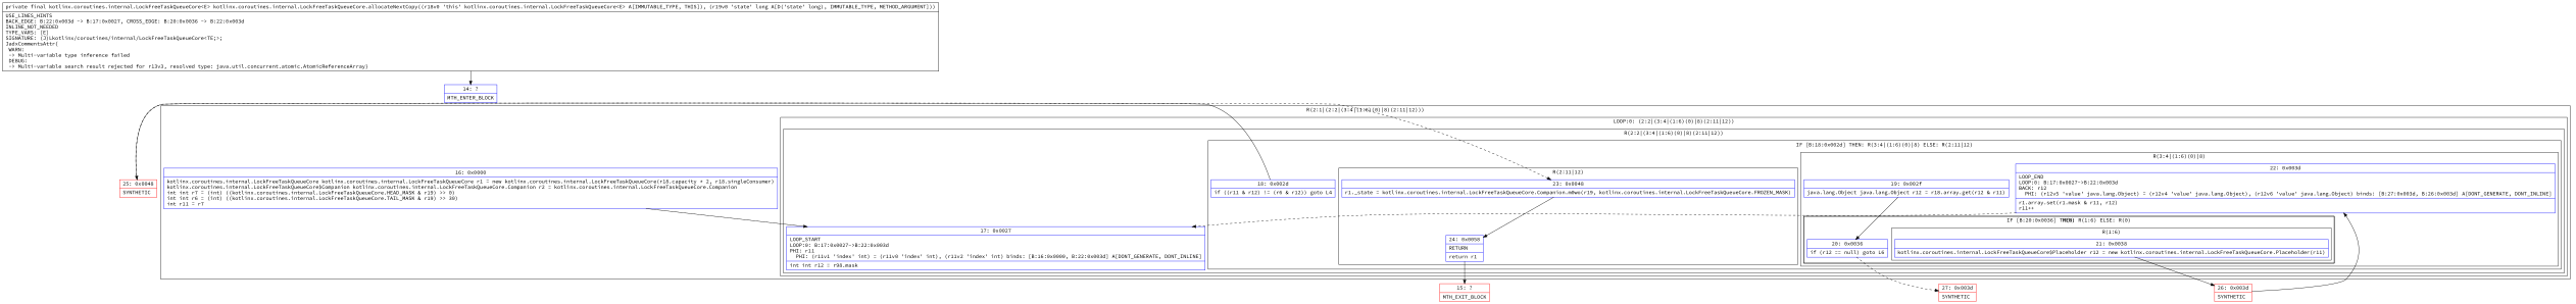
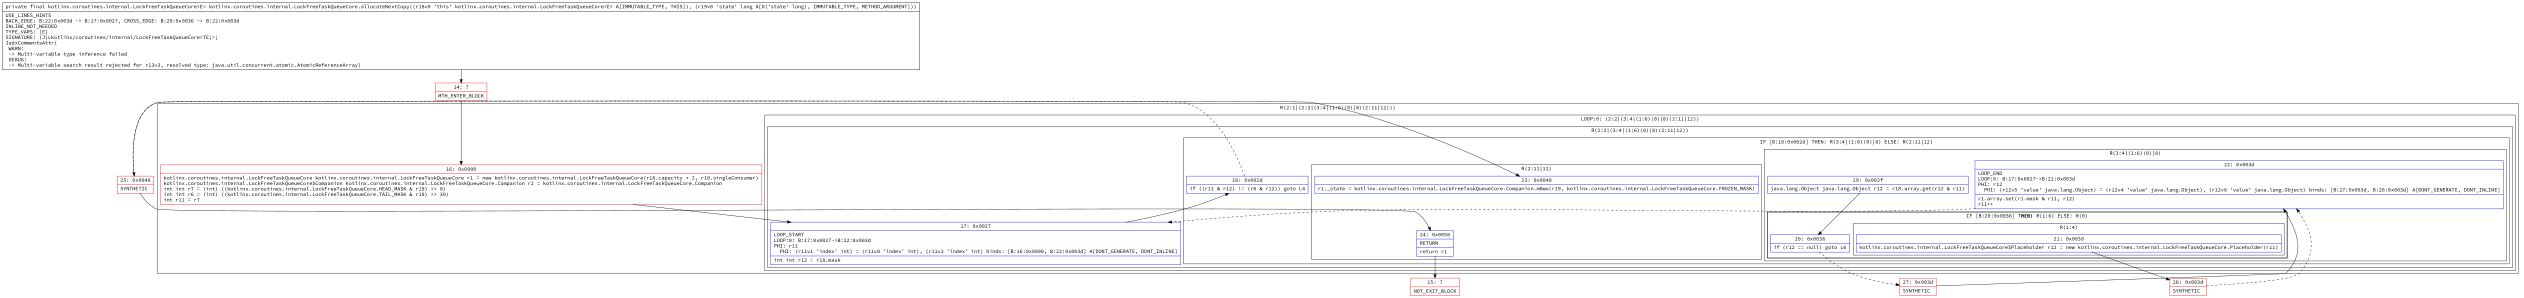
  digraph {
    fontname="Source Code Pro"
    node [color=blue fontname="Source Code Pro" shape=record]
    edge [fontname="Source Code Pro"]
    n1 [label="{21\:\ 0x0038|kotlinx.coroutines.internal.LockFreeTaskQueueCore$Placeholder r12 = new kotlinx.coroutines.internal.LockFreeTaskQueueCore.Placeholder(r11)\l}"]
    n2 [label="{20\:\ 0x0036|if (r12 == null) goto L6\l}"]
    n3 [label="{19\:\ 0x002f|java.lang.Object java.lang.Object r12 = r18.array.get(r12 & r11)\l}"]
-   n4 [label="{22\:\ 0x003d|LOOP_END\lLOOP:0: B:17:0x0027\-\>B:22:0x003d\lBACK: r12 \l  PHI: (r12v5 'value' java.lang.Object) = (r12v4 'value' java.lang.Object), (r12v6 'value' java.lang.Object) binds: [B:27:0x003d, B:26:0x003d] A[DONT_GENERATE, DONT_INLINE]\l|r1.array.set(r1.mask & r11, r12)\lr11++\l}"]
+   n4 [label="{22\:\ 0x003d|LOOP_END\lLOOP:0: B:17:0x0027\-\>B:22:0x003d\lPHI: r12 \l  PHI: (r12v5 'value' java.lang.Object) = (r12v4 'value' java.lang.Object), (r12v6 'value' java.lang.Object) binds: [B:27:0x003d, B:26:0x003d] A[DONT_GENERATE, DONT_INLINE]\l|r1.array.set(r1.mask & r11, r12)\lr11++\l}"]
    n5 [label="{23\:\ 0x0048|r1._state = kotlinx.coroutines.internal.LockFreeTaskQueueCore.Companion.m0wo(r19, kotlinx.coroutines.internal.LockFreeTaskQueueCore.FROZEN_MASK)\l}"]
    n6 [label="{24\:\ 0x0058|RETURN\l|return r1\l}"]
    n7 [label="{18\:\ 0x002d|if ((r11 & r12) != (r6 & r12)) goto L4\l}"]
-   n8 [label="{17\:\ 0x0027|LOOP_START\lLOOP:0: B:17:0x0027\-\>B:22:0x003d\lPHI: r11 \l  PHI: (r11v1 'index' int) = (r11v0 'index' int), (r11v2 'index' int) binds: [B:16:0x0000, B:22:0x003d] A[DONT_GENERATE, DONT_INLINE]\l|int int r12 = r98.mask\l}"]
-   n9 [label="{16\:\ 0x0000|kotlinx.coroutines.internal.LockFreeTaskQueueCore kotlinx.coroutines.internal.LockFreeTaskQueueCore r1 = new kotlinx.coroutines.internal.LockFreeTaskQueueCore(r18.capacity * 2, r18.singleConsumer)\lkotlinx.coroutines.internal.LockFreeTaskQueueCore$Companion kotlinx.coroutines.internal.LockFreeTaskQueueCore.Companion r2 = kotlinx.coroutines.internal.LockFreeTaskQueueCore.Companion\lint int r7 = (int) ((kotlinx.coroutines.internal.LockFreeTaskQueueCore.HEAD_MASK & r19) \>\> 0)\lint int r6 = (int) ((kotlinx.coroutines.internal.LockFreeTaskQueueCore.TAIL_MASK & r19) \>\> 30)\lint r11 = r7\l}"]
+   n8 [label="{17\:\ 0x0027|LOOP_START\lLOOP:0: B:17:0x0027\-\>B:22:0x003d\lPHI: r11 \l  PHI: (r11v1 'index' int) = (r11v0 'index' int), (r11v2 'index' int) binds: [B:16:0x0000, B:22:0x003d] A[DONT_GENERATE, DONT_INLINE]\l|int int r12 = r18.mask\l}"]
+   n9 [color=red label="{16\:\ 0x0000|kotlinx.coroutines.internal.LockFreeTaskQueueCore kotlinx.coroutines.internal.LockFreeTaskQueueCore r1 = new kotlinx.coroutines.internal.LockFreeTaskQueueCore(r18.capacity * 2, r18.singleConsumer)\lkotlinx.coroutines.internal.LockFreeTaskQueueCore$Companion kotlinx.coroutines.internal.LockFreeTaskQueueCore.Companion r2 = kotlinx.coroutines.internal.LockFreeTaskQueueCore.Companion\lint int r7 = (int) ((kotlinx.coroutines.internal.LockFreeTaskQueueCore.HEAD_MASK & r19) \>\> 0)\lint int r6 = (int) ((kotlinx.coroutines.internal.LockFreeTaskQueueCore.TAIL_MASK & r19) \>\> 30)\lint r11 = r7\l}"]
    n10 [color=red label="{26\:\ 0x003d|SYNTHETIC\l}"]
    n11 [color=red label="{27\:\ 0x003d|SYNTHETIC\l}"]
-   n12 [color=red label="{15\:\ ?|MTH_EXIT_BLOCK\l}"]
+   n12 [color=red label="{15\:\ ?|NOT_EXIT_BLOCK\l}"]
    n13 [color=red label="{25\:\ 0x0048|SYNTHETIC\l}"]
-   n14 [label="{14\:\ ?|MTH_ENTER_BLOCK\l}"]
+   n14 [color=red label="{14\:\ ?|MTH_ENTER_BLOCK\l}"]
    n15 [label="{private final kotlinx.coroutines.internal.LockFreeTaskQueueCore\<E\> kotlinx.coroutines.internal.LockFreeTaskQueueCore.allocateNextCopy((r18v0 'this' kotlinx.coroutines.internal.LockFreeTaskQueueCore\<E\> A[IMMUTABLE_TYPE, THIS]), (r19v0 'state' long A[D('state' long), IMMUTABLE_TYPE, METHOD_ARGUMENT]))  | USE_LINES_HINTS\lBACK_EDGE: B:22:0x003d \-\> B:17:0x0027, CROSS_EDGE: B:20:0x0036 \-\> B:22:0x003d\lINLINE_NOT_NEEDED\lTYPE_VARS: [E]\lSIGNATURE: (J)Lkotlinx\/coroutines\/internal\/LockFreeTaskQueueCore\<TE;\>;\lJadxCommentsAttr\{\l WARN: \l \-\> Multi\-variable type inference failed\l DEBUG: \l \-\> Multi\-variable search result rejected for r13v3, resolved type: java.util.concurrent.atomic.AtomicReferenceArray\}\l}" color=""]
    subgraph cluster_1 {
      label="R(2:1|(2:2|(3:4|(1:6)(0)|8)(2:11|12)))"
      n9
      subgraph cluster_2 {
        label="LOOP:0: (2:2|(3:4|(1:6)(0)|8)(2:11|12))"
        subgraph cluster_3 {
          label="R(2:2|(3:4|(1:6)(0)|8)(2:11|12))"
          n8
          subgraph cluster_4 {
            label="IF [B:18:0x002d] THEN: R(3:4|(1:6)(0)|8) ELSE: R(2:11|12)"
            n7
            subgraph cluster_5 {
              label="R(3:4|(1:6)(0)|8)"
              n3
              n4
              subgraph cluster_6 {
                label="IF [B:20:0x0036] THEN: R(1:6) ELSE: R(0)"
                n2
                subgraph cluster_7 {
-                 label="R(1:6)"
+                 label="R(1:4)"
                  n1
                }
                subgraph cluster_8 {
                  label="R(0)"
                }
              }
            }
            subgraph cluster_9 {
              label="R(2:11|12)"
              n5
              n6
            }
          }
        }
      }
    }
    n1 -> n10
    n2 -> n11 [style=dashed]
    n3 -> n2
    n4 -> n8 [style=dashed]
-   n5 -> n6
+   n13 -> n6
    n6 -> n12
-   n7 -> n13 [style=solid]
+   n7 -> n13 [style=dashed]
+   n8 -> n7
    n9 -> n8
-   n10 -> n4
-   n13 -> n5 [style=dashed]
+   n10 -> n4 [style=dashed]
+   n11 -> n4
+   n13 -> n5
+   n14 -> n9
    n15 -> n14
  }
